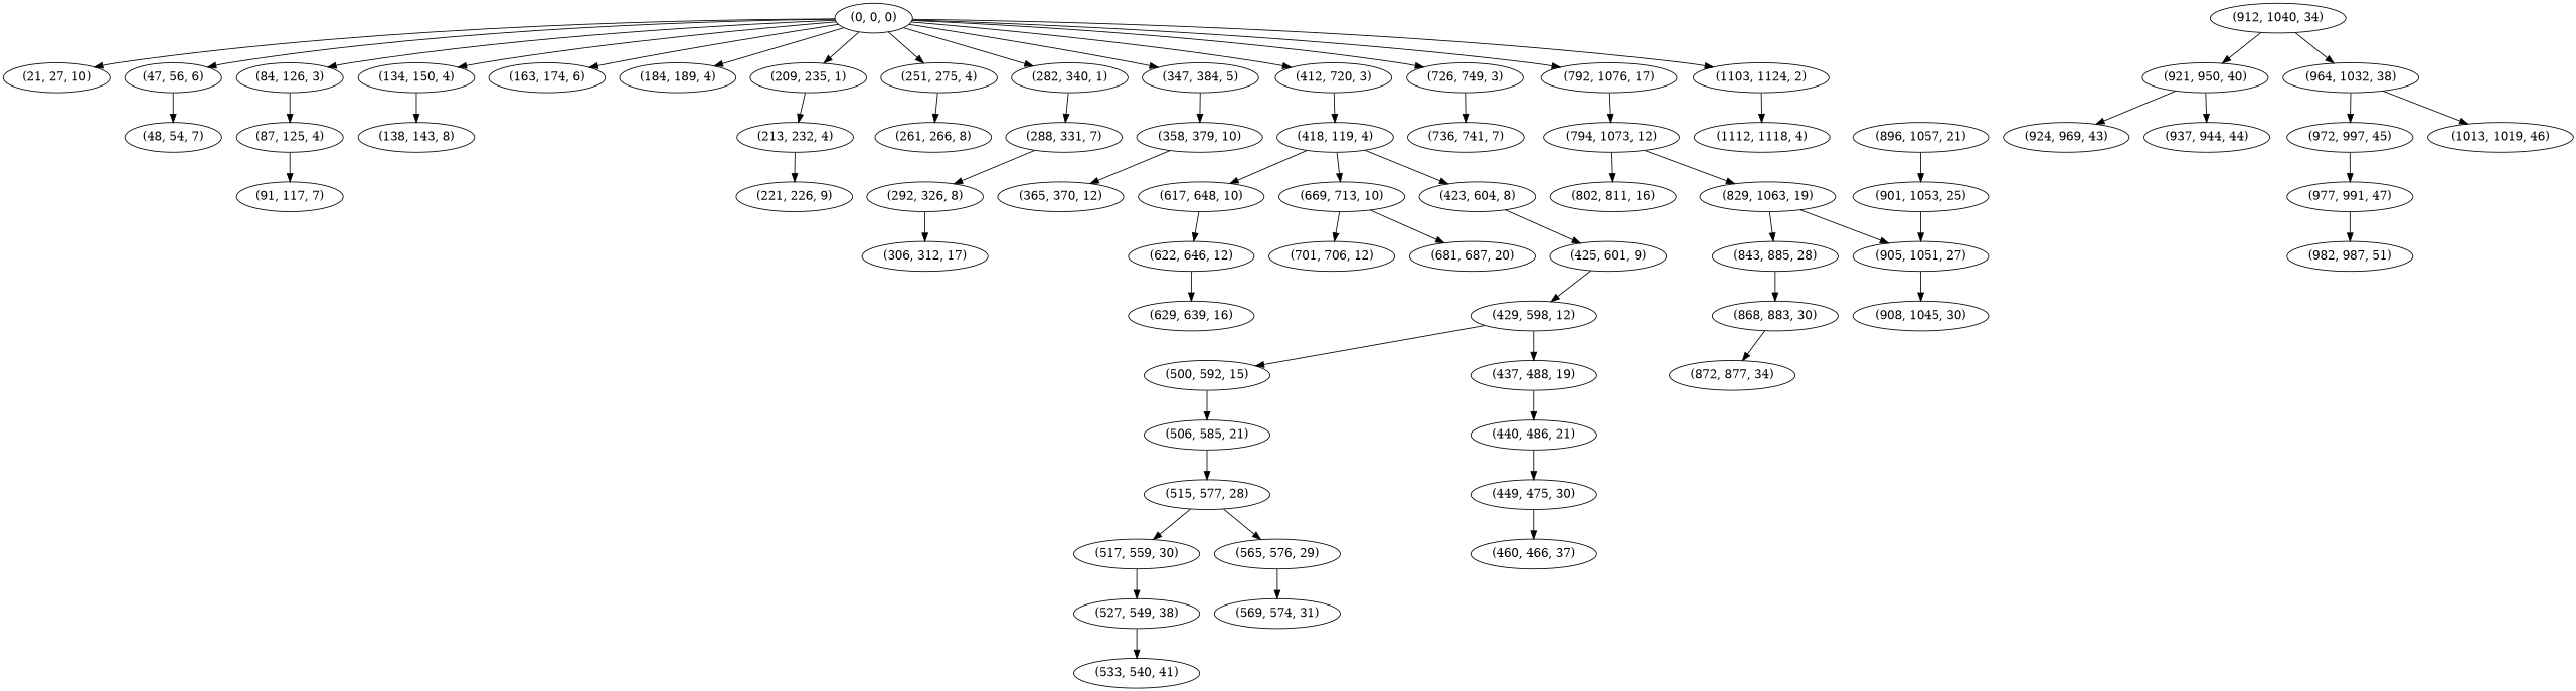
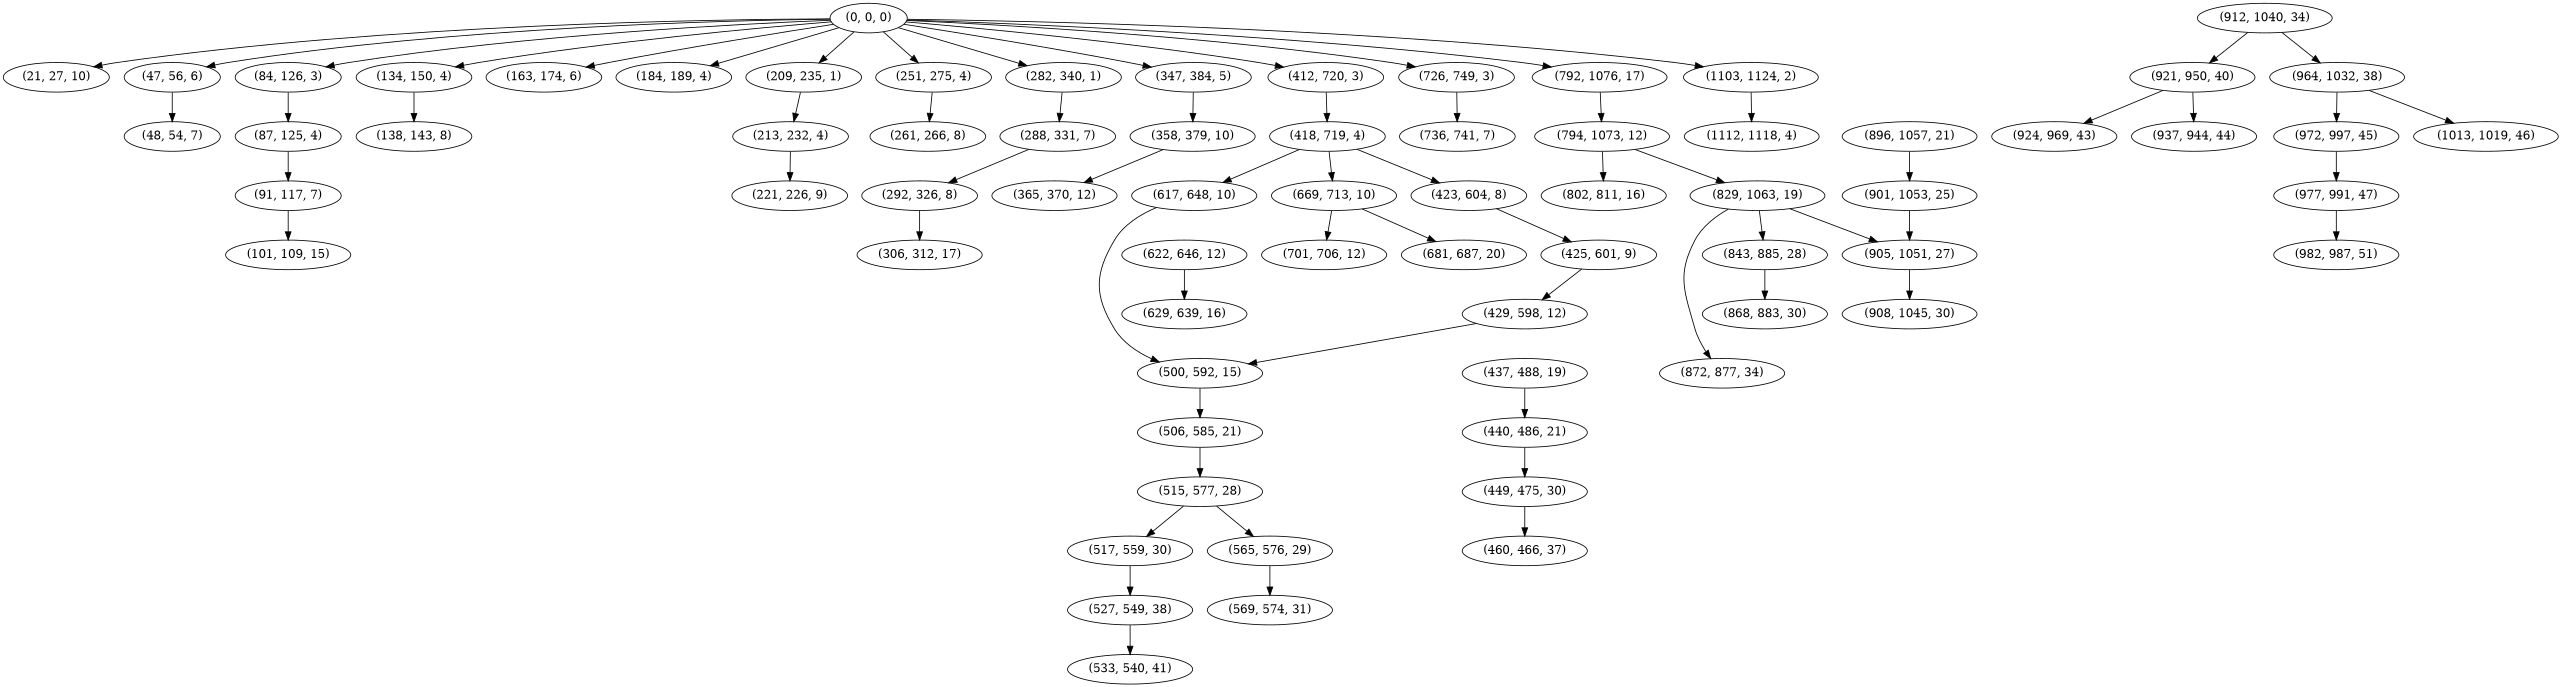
  digraph {
    "(0, 0, 0)"
    "(21, 27, 10)"
    "(47, 56, 6)"
    "(84, 126, 3)"
    "(134, 150, 4)"
    "(163, 174, 6)"
    "(184, 189, 4)"
    "(209, 235, 1)"
    "(251, 275, 4)"
    "(282, 340, 1)"
    "(347, 384, 5)"
    "(412, 720, 3)"
    "(726, 749, 3)"
    n14 [label="(792, 1076, 17)"]
    "(1103, 1124, 2)"
    "(48, 54, 7)"
    "(87, 125, 4)"
    "(138, 143, 8)"
    "(213, 232, 4)"
    "(261, 266, 8)"
    "(288, 331, 7)"
    "(358, 379, 10)"
-   "(418, 719, 4)" [label="(418, 119, 4)"]
+   "(418, 719, 4)"
    "(736, 741, 7)"
    "(794, 1073, 12)"
    "(1112, 1118, 4)"
    "(91, 117, 7)"
+   "(101, 109, 15)"
    "(221, 226, 9)"
    "(292, 326, 8)"
    "(306, 312, 17)"
    "(365, 370, 12)"
    "(423, 604, 8)"
    "(617, 648, 10)"
    "(669, 713, 10)"
    "(425, 601, 9)"
    "(622, 646, 12)"
    "(681, 687, 20)"
    "(701, 706, 12)"
    "(429, 598, 12)"
    "(437, 488, 19)"
    "(500, 592, 15)"
    "(440, 486, 21)"
    "(506, 585, 21)"
    "(449, 475, 30)"
    "(460, 466, 37)"
    "(515, 577, 28)"
    "(517, 559, 30)"
    "(565, 576, 29)"
    "(527, 549, 38)"
    "(569, 574, 31)"
    "(533, 540, 41)"
    "(629, 639, 16)"
    "(802, 811, 16)"
    "(829, 1063, 19)"
    "(843, 885, 28)"
    "(905, 1051, 27)"
    "(868, 883, 30)"
    "(896, 1057, 21)"
    "(901, 1053, 25)"
    "(872, 877, 34)"
    "(908, 1045, 30)"
    "(912, 1040, 34)"
    "(921, 950, 40)"
    "(964, 1032, 38)"
    n66 [label="(924, 969, 43)"]
    "(937, 944, 44)"
    "(972, 997, 45)"
    "(1013, 1019, 46)"
    "(977, 991, 47)"
    "(982, 987, 51)"
    "(0, 0, 0)" -> "(21, 27, 10)"
    "(0, 0, 0)" -> "(47, 56, 6)"
    "(0, 0, 0)" -> "(84, 126, 3)"
    "(0, 0, 0)" -> "(134, 150, 4)"
    "(0, 0, 0)" -> "(163, 174, 6)"
    "(0, 0, 0)" -> "(184, 189, 4)"
    "(0, 0, 0)" -> "(209, 235, 1)"
    "(0, 0, 0)" -> "(251, 275, 4)"
    "(0, 0, 0)" -> "(282, 340, 1)"
    "(0, 0, 0)" -> "(347, 384, 5)"
    "(0, 0, 0)" -> "(412, 720, 3)"
    "(0, 0, 0)" -> "(726, 749, 3)"
    "(0, 0, 0)" -> n14
    "(0, 0, 0)" -> "(1103, 1124, 2)"
    "(47, 56, 6)" -> "(48, 54, 7)"
    "(84, 126, 3)" -> "(87, 125, 4)"
    "(134, 150, 4)" -> "(138, 143, 8)"
    "(209, 235, 1)" -> "(213, 232, 4)"
    "(251, 275, 4)" -> "(261, 266, 8)"
    "(282, 340, 1)" -> "(288, 331, 7)"
    "(347, 384, 5)" -> "(358, 379, 10)"
    "(412, 720, 3)" -> "(418, 719, 4)"
    "(726, 749, 3)" -> "(736, 741, 7)"
    n14 -> "(794, 1073, 12)"
    "(1103, 1124, 2)" -> "(1112, 1118, 4)"
    "(87, 125, 4)" -> "(91, 117, 7)"
    "(213, 232, 4)" -> "(221, 226, 9)"
    "(288, 331, 7)" -> "(292, 326, 8)"
    "(358, 379, 10)" -> "(365, 370, 12)"
    "(418, 719, 4)" -> "(423, 604, 8)"
    "(418, 719, 4)" -> "(617, 648, 10)"
    "(418, 719, 4)" -> "(669, 713, 10)"
    "(794, 1073, 12)" -> "(802, 811, 16)"
    "(794, 1073, 12)" -> "(829, 1063, 19)"
+   "(91, 117, 7)" -> "(101, 109, 15)"
    "(292, 326, 8)" -> "(306, 312, 17)"
    "(423, 604, 8)" -> "(425, 601, 9)"
-   "(617, 648, 10)" -> "(622, 646, 12)"
+   "(617, 648, 10)" -> "(500, 592, 15)"
    "(669, 713, 10)" -> "(681, 687, 20)"
    "(669, 713, 10)" -> "(701, 706, 12)"
    "(425, 601, 9)" -> "(429, 598, 12)"
    "(622, 646, 12)" -> "(629, 639, 16)"
-   "(429, 598, 12)" -> "(437, 488, 19)"
    "(429, 598, 12)" -> "(500, 592, 15)"
    "(437, 488, 19)" -> "(440, 486, 21)"
    "(500, 592, 15)" -> "(506, 585, 21)"
    "(440, 486, 21)" -> "(449, 475, 30)"
    "(506, 585, 21)" -> "(515, 577, 28)"
    "(449, 475, 30)" -> "(460, 466, 37)"
    "(515, 577, 28)" -> "(517, 559, 30)"
    "(515, 577, 28)" -> "(565, 576, 29)"
    "(517, 559, 30)" -> "(527, 549, 38)"
    "(565, 576, 29)" -> "(569, 574, 31)"
    "(527, 549, 38)" -> "(533, 540, 41)"
    "(829, 1063, 19)" -> "(843, 885, 28)"
    "(829, 1063, 19)" -> "(905, 1051, 27)"
    "(843, 885, 28)" -> "(868, 883, 30)"
    "(905, 1051, 27)" -> "(908, 1045, 30)"
-   "(868, 883, 30)" -> "(872, 877, 34)"
+   "(829, 1063, 19)" -> "(872, 877, 34)"
    "(896, 1057, 21)" -> "(901, 1053, 25)"
    "(901, 1053, 25)" -> "(905, 1051, 27)"
    "(912, 1040, 34)" -> "(921, 950, 40)"
    "(912, 1040, 34)" -> "(964, 1032, 38)"
    "(921, 950, 40)" -> n66
    "(921, 950, 40)" -> "(937, 944, 44)"
    "(964, 1032, 38)" -> "(972, 997, 45)"
    "(964, 1032, 38)" -> "(1013, 1019, 46)"
    "(972, 997, 45)" -> "(977, 991, 47)"
    "(977, 991, 47)" -> "(982, 987, 51)"
  }
